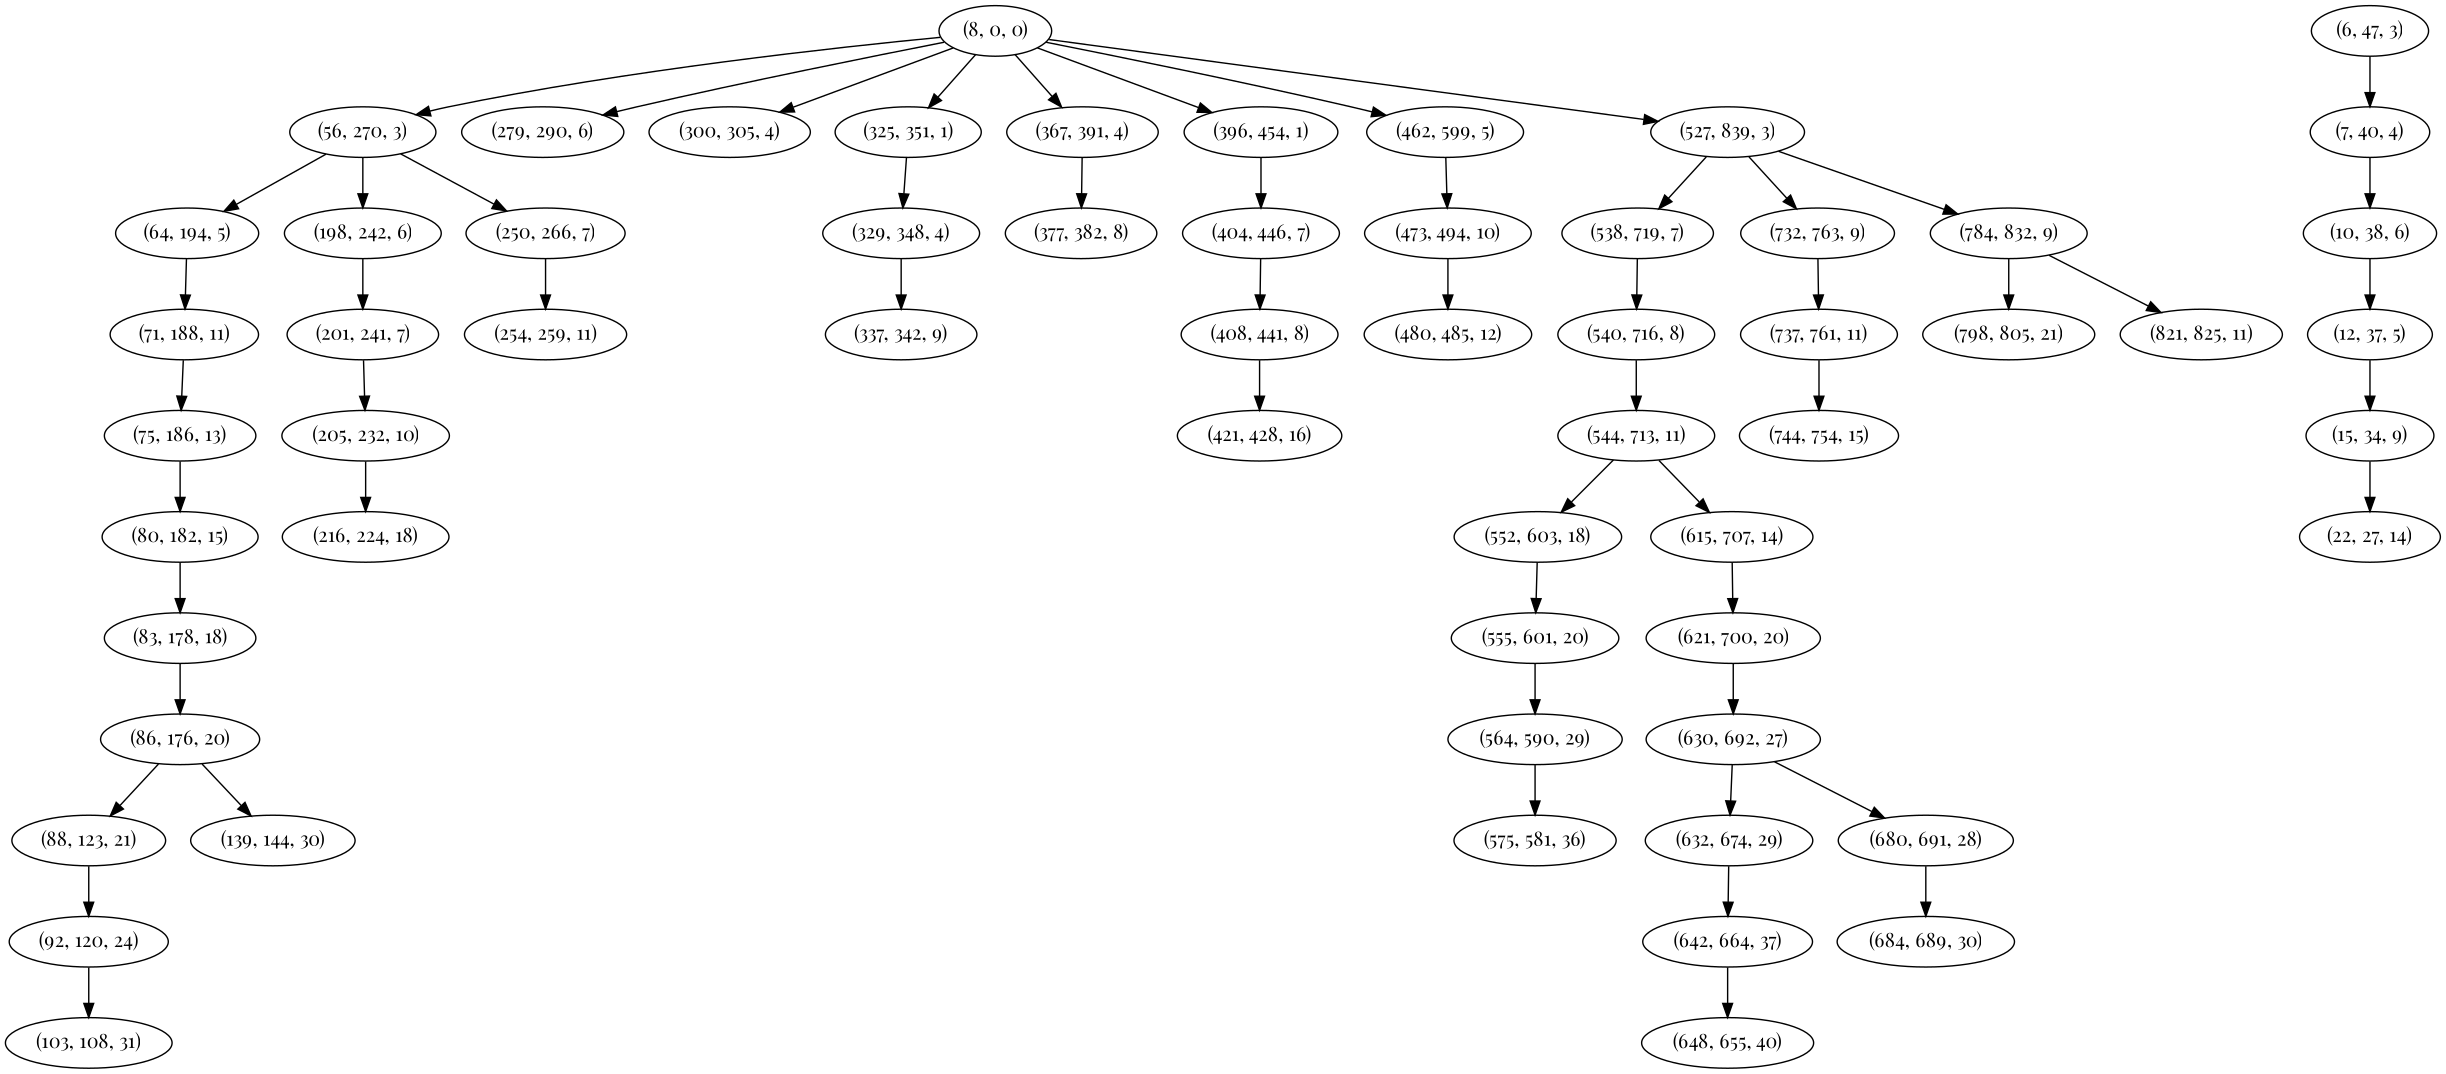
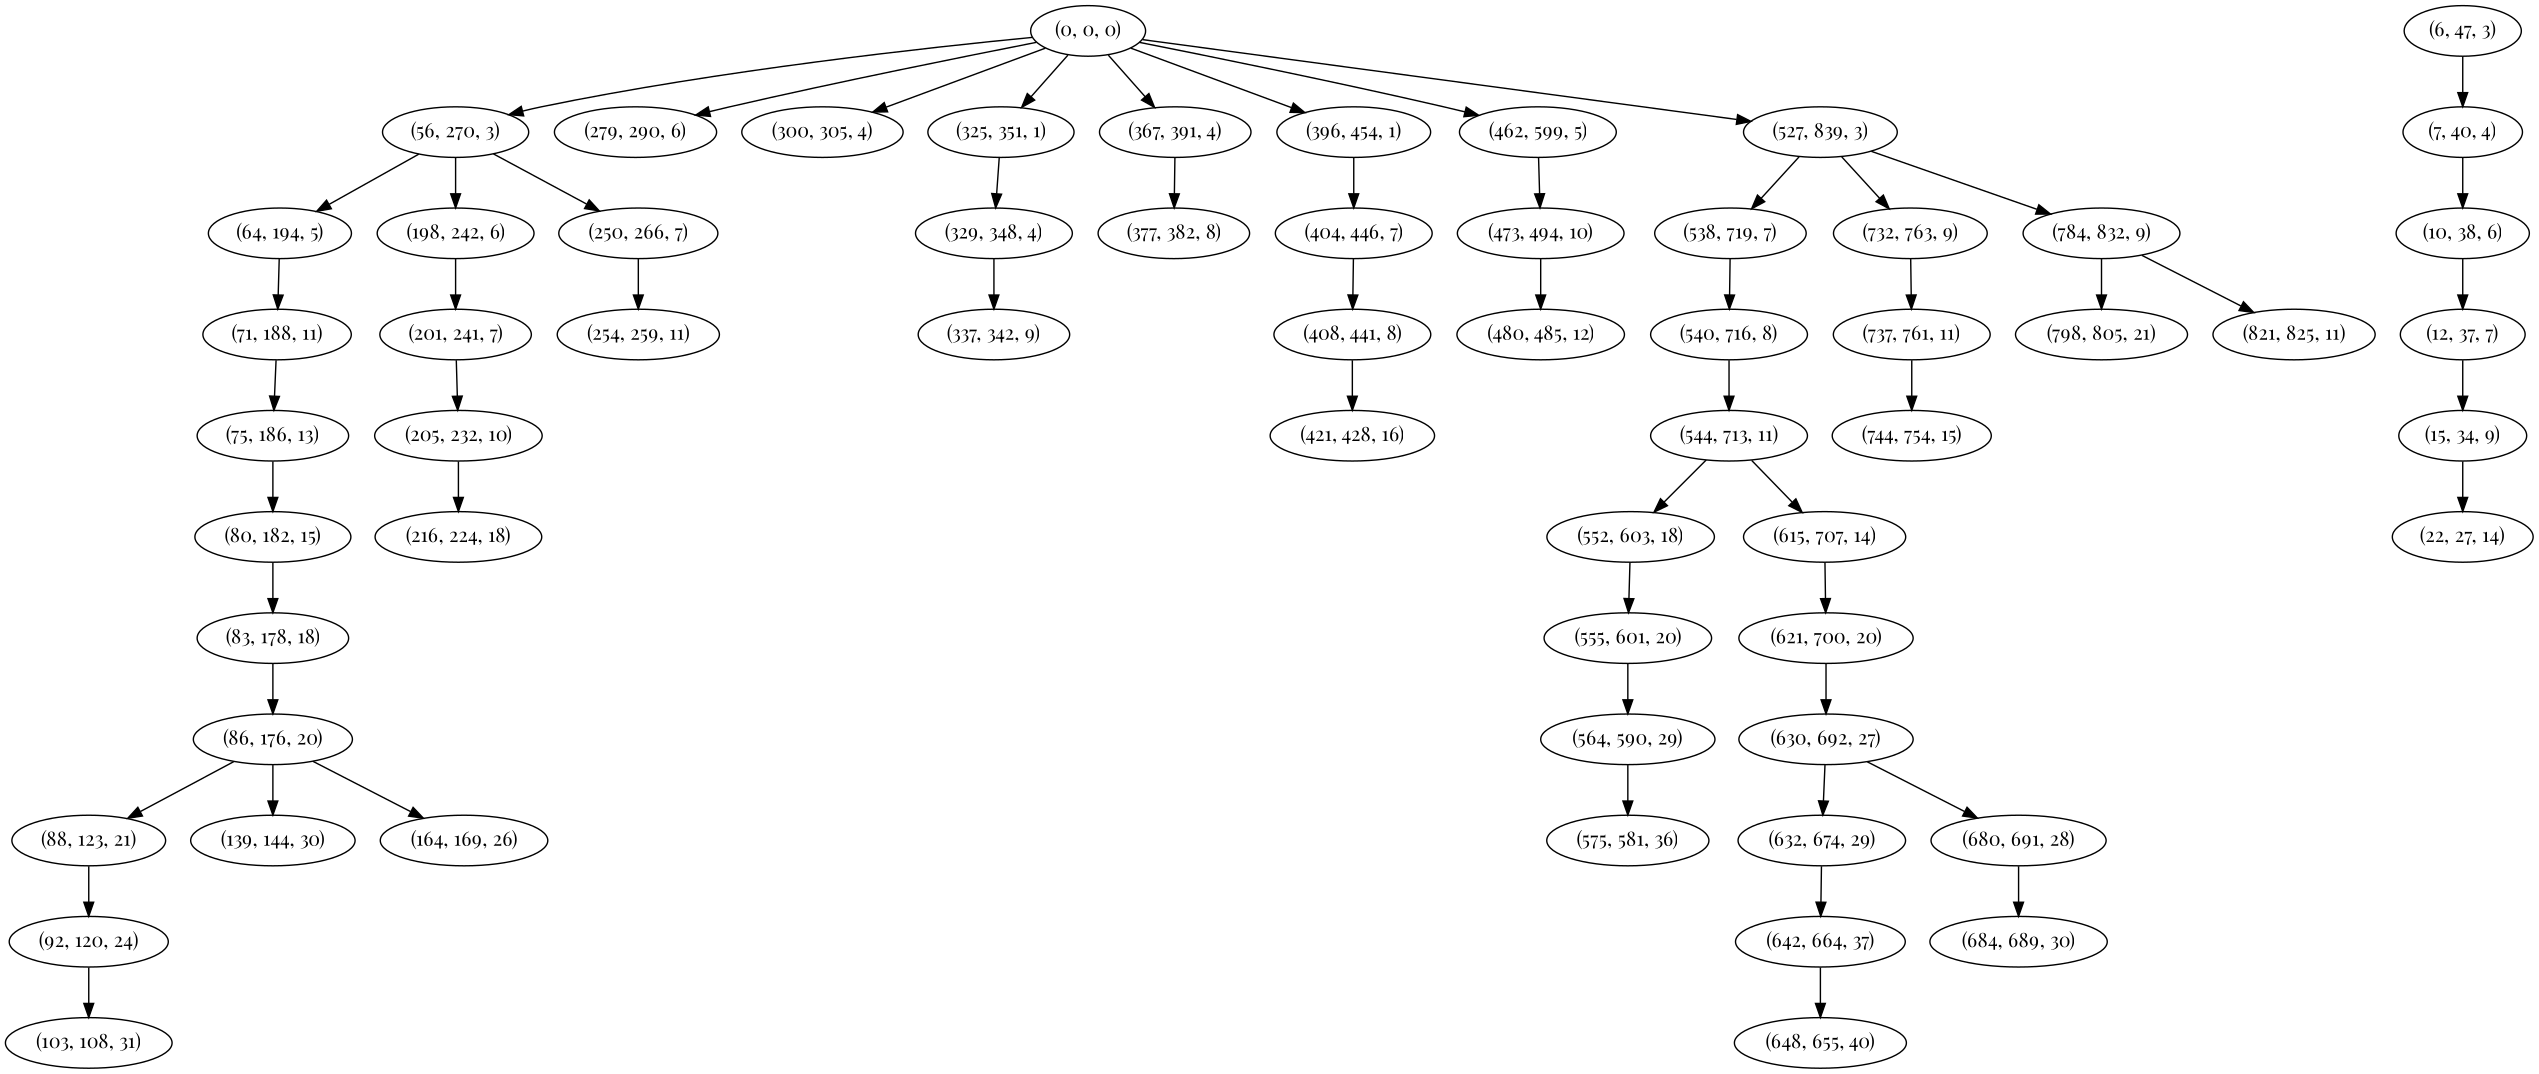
  digraph {
    fontname="Playfair Display"
    node [fontname="Playfair Display"]
    edge [fontname="Playfair Display"]
-   "(0, 0, 0)" [label="(8, 0, 0)"]
+   "(0, 0, 0)"
    "(56, 270, 3)"
    "(279, 290, 6)"
    "(300, 305, 4)"
    "(325, 351, 1)"
    "(367, 391, 4)"
    "(396, 454, 1)"
    n8 [label="(462, 599, 5)"]
    "(527, 839, 3)"
    "(64, 194, 5)"
    "(198, 242, 6)"
    "(250, 266, 7)"
    "(329, 348, 4)"
    "(377, 382, 8)"
    "(404, 446, 7)"
    "(473, 494, 10)"
    "(538, 719, 7)"
    "(732, 763, 9)"
    "(784, 832, 9)"
    n20 [label="(6, 47, 3)"]
    "(7, 40, 4)"
    "(10, 38, 6)"
-   "(12, 37, 7)" [label="(12, 37, 5)"]
+   "(12, 37, 7)"
    "(15, 34, 9)"
    "(22, 27, 14)"
    "(71, 188, 11)"
    "(201, 241, 7)"
    "(254, 259, 11)"
    "(75, 186, 13)"
    "(80, 182, 15)"
    "(83, 178, 18)"
    "(86, 176, 20)"
    "(88, 123, 21)"
    "(139, 144, 30)"
+   "(164, 169, 26)"
    "(92, 120, 24)"
    "(103, 108, 31)"
    "(205, 232, 10)"
    "(216, 224, 18)"
    "(337, 342, 9)"
    "(408, 441, 8)"
    "(421, 428, 16)"
    "(480, 485, 12)"
    "(540, 716, 8)"
    "(737, 761, 11)"
    "(798, 805, 21)"
    "(821, 825, 11)"
    "(544, 713, 11)"
    "(552, 603, 18)"
    "(615, 707, 14)"
    "(555, 601, 20)"
    "(621, 700, 20)"
    "(564, 590, 29)"
    "(575, 581, 36)"
    "(630, 692, 27)"
    "(632, 674, 29)"
    "(680, 691, 28)"
    "(642, 664, 37)"
    "(684, 689, 30)"
    "(648, 655, 40)"
    "(744, 754, 15)"
    "(0, 0, 0)" -> "(56, 270, 3)"
    "(0, 0, 0)" -> "(279, 290, 6)"
    "(0, 0, 0)" -> "(300, 305, 4)"
    "(0, 0, 0)" -> "(325, 351, 1)"
    "(0, 0, 0)" -> "(367, 391, 4)"
    "(0, 0, 0)" -> "(396, 454, 1)"
    "(0, 0, 0)" -> n8
    "(0, 0, 0)" -> "(527, 839, 3)"
    "(56, 270, 3)" -> "(64, 194, 5)"
    "(56, 270, 3)" -> "(198, 242, 6)"
    "(56, 270, 3)" -> "(250, 266, 7)"
    "(325, 351, 1)" -> "(329, 348, 4)"
    "(367, 391, 4)" -> "(377, 382, 8)"
    "(396, 454, 1)" -> "(404, 446, 7)"
    n8 -> "(473, 494, 10)"
    "(527, 839, 3)" -> "(538, 719, 7)"
    "(527, 839, 3)" -> "(732, 763, 9)"
    "(527, 839, 3)" -> "(784, 832, 9)"
    "(64, 194, 5)" -> "(71, 188, 11)"
    "(198, 242, 6)" -> "(201, 241, 7)"
    "(250, 266, 7)" -> "(254, 259, 11)"
    "(329, 348, 4)" -> "(337, 342, 9)"
    "(404, 446, 7)" -> "(408, 441, 8)"
    "(473, 494, 10)" -> "(480, 485, 12)"
    "(538, 719, 7)" -> "(540, 716, 8)"
    "(732, 763, 9)" -> "(737, 761, 11)"
    "(784, 832, 9)" -> "(798, 805, 21)"
    "(784, 832, 9)" -> "(821, 825, 11)"
    n20 -> "(7, 40, 4)"
    "(7, 40, 4)" -> "(10, 38, 6)"
    "(10, 38, 6)" -> "(12, 37, 7)"
    "(12, 37, 7)" -> "(15, 34, 9)"
    "(15, 34, 9)" -> "(22, 27, 14)"
    "(71, 188, 11)" -> "(75, 186, 13)"
    "(201, 241, 7)" -> "(205, 232, 10)"
    "(75, 186, 13)" -> "(80, 182, 15)"
    "(80, 182, 15)" -> "(83, 178, 18)"
    "(83, 178, 18)" -> "(86, 176, 20)"
    "(86, 176, 20)" -> "(88, 123, 21)"
    "(86, 176, 20)" -> "(139, 144, 30)"
+   "(86, 176, 20)" -> "(164, 169, 26)"
    "(88, 123, 21)" -> "(92, 120, 24)"
    "(92, 120, 24)" -> "(103, 108, 31)"
    "(205, 232, 10)" -> "(216, 224, 18)"
    "(408, 441, 8)" -> "(421, 428, 16)"
    "(540, 716, 8)" -> "(544, 713, 11)"
    "(737, 761, 11)" -> "(744, 754, 15)"
    "(544, 713, 11)" -> "(552, 603, 18)"
    "(544, 713, 11)" -> "(615, 707, 14)"
    "(552, 603, 18)" -> "(555, 601, 20)"
    "(615, 707, 14)" -> "(621, 700, 20)"
    "(555, 601, 20)" -> "(564, 590, 29)"
    "(621, 700, 20)" -> "(630, 692, 27)"
    "(564, 590, 29)" -> "(575, 581, 36)"
    "(630, 692, 27)" -> "(632, 674, 29)"
    "(630, 692, 27)" -> "(680, 691, 28)"
    "(632, 674, 29)" -> "(642, 664, 37)"
    "(680, 691, 28)" -> "(684, 689, 30)"
    "(642, 664, 37)" -> "(648, 655, 40)"
  }
